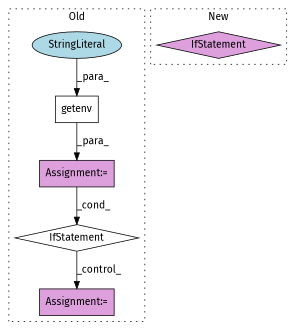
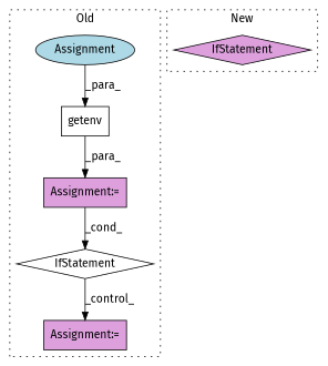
  digraph {
    fontname="Fira Sans"
    node [a=7 l=1 shape=box style=filled fillcolor=plum fontname="Fira Sans"]
    edge [fontname="Fira Sans"]
    n1 [a=32 l="7,1" label=getenv s="381,410" fillcolor=white]
-   n2 [a=45 l=17 label=StringLiteral s=388 shape=ellipse fillcolor=lightblue]
+   n2 [a=45 l=17 label=Assignment s=388 shape=ellipse fillcolor=lightblue]
    n3 [label="Assignment:=" s=377]
    n4 [a=25 l="4,2" label=IfStatement s="419,443" shape=diamond fillcolor=white]
    n5 [label="Assignment:=" s=944]
    n6 [a=25 l="4,2" label=IfStatement s="1230,1261" shape=diamond]
    subgraph cluster_1 {
      label=Old
      style=dotted
      n1
      n2
      n3
      n4
      n5
    }
    subgraph cluster_2 {
      label=New
      style=dotted
      n6
    }
    n1 -> n3 [label=_para_]
    n2 -> n1 [label=_para_]
    n3 -> n4 [label=_cond_]
    n4 -> n5 [label=_control_]
  }
